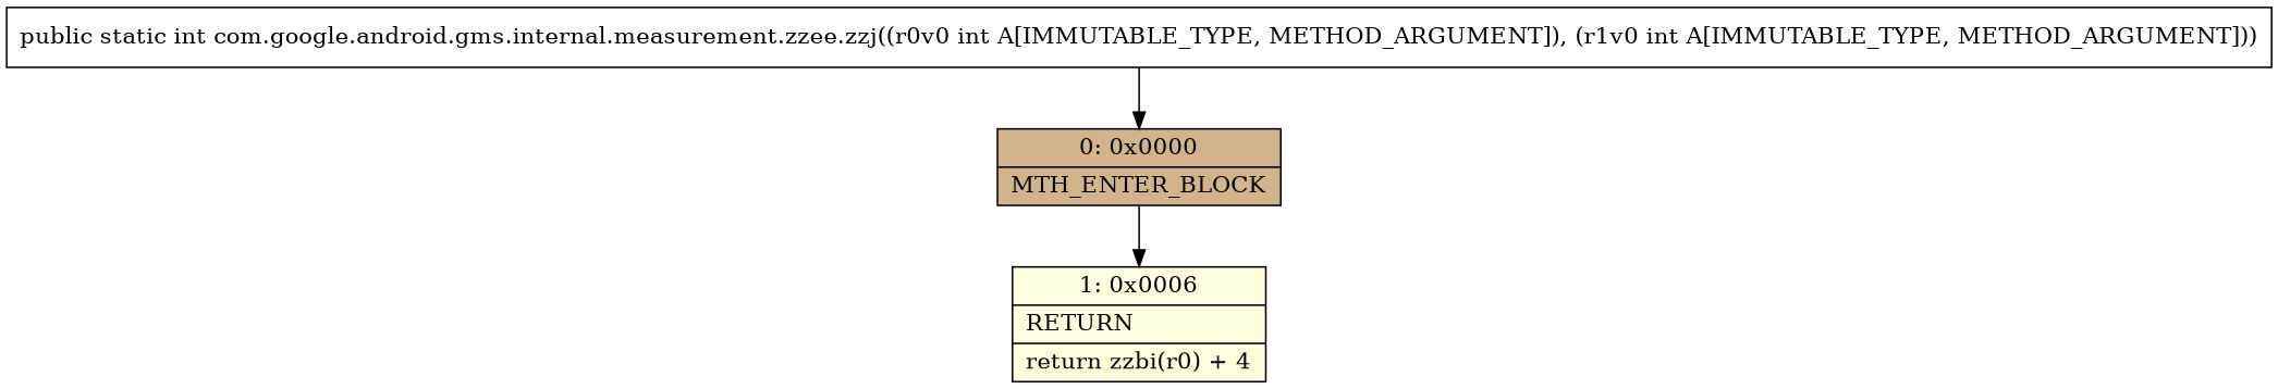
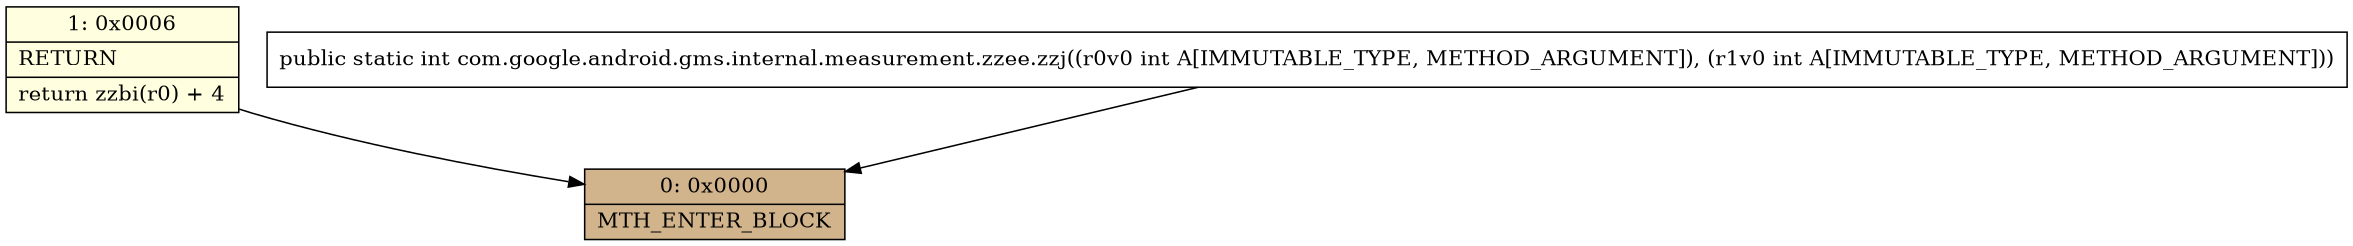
  digraph {
    node [shape=record style=filled]
    n1 [label="{0\:\ 0x0000|MTH_ENTER_BLOCK\l}" fillcolor=tan]
    n2 [label="{1\:\ 0x0006|RETURN\l|return zzbi(r0) + 4\l}" fillcolor=lightyellow]
    n3 [label="{public static int com.google.android.gms.internal.measurement.zzee.zzj((r0v0 int A[IMMUTABLE_TYPE, METHOD_ARGUMENT]), (r1v0 int A[IMMUTABLE_TYPE, METHOD_ARGUMENT])) }" fillcolor=white]
-   n1 -> n2
+   n2 -> n1
    n3 -> n1
  }
